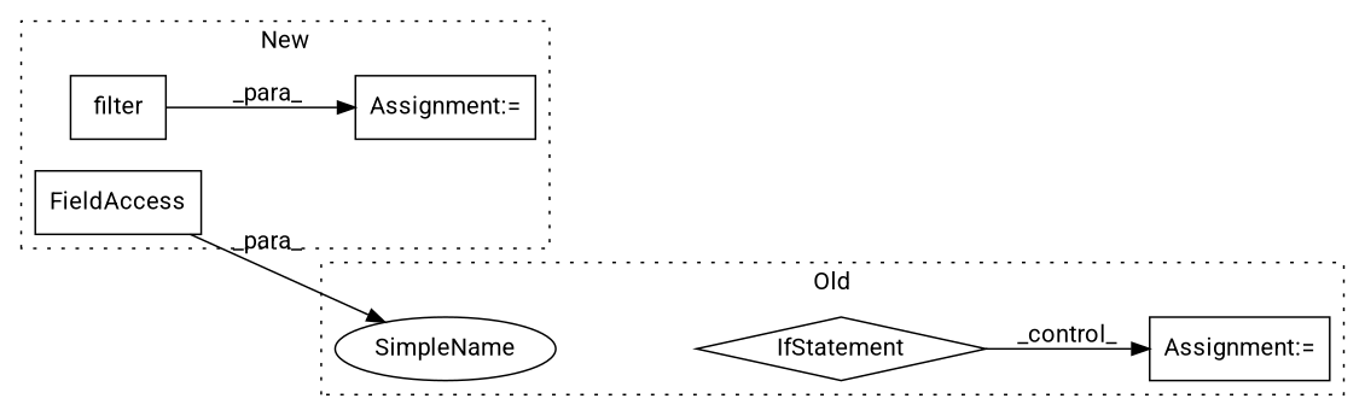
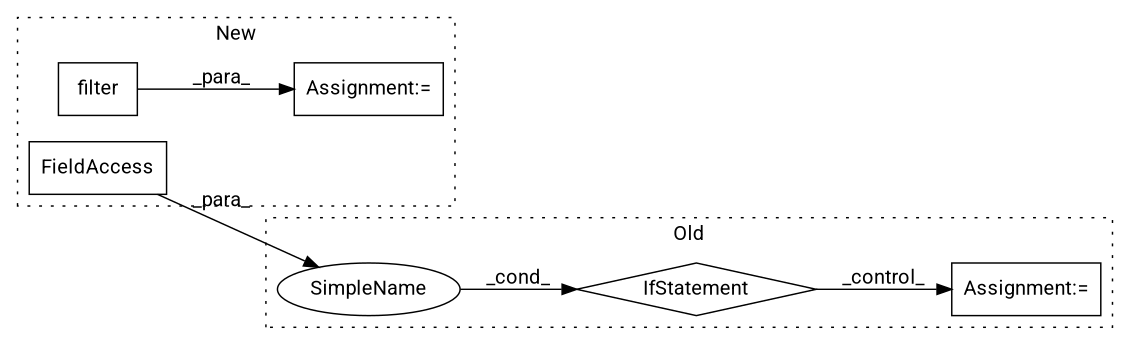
  digraph {
    fontname=Roboto
    rankdir=LR
    node [a=7 fontname=Roboto l=1 shape=box]
    edge [fontname=Roboto]
    n1 [a=25 l="4,2" label=IfStatement s="1449,1461" shape=diamond]
    n2 [label="Assignment:=" s=1704]
    n3 [a=42 label=SimpleName shape=ellipse l=""]
    n4 [a=32 l="7,1" label=filter s="1500,1528"]
    n5 [label="Assignment:=" s=1495]
    n6 [a=22 l=19 label=FieldAccess s=1507]
    subgraph cluster_1 {
      label=Old
      style=dotted
      n1
      n2
      n3
    }
    subgraph cluster_2 {
      label=New
      style=dotted
      n4
      n5
      n6
    }
    n1 -> n2 [label=_control_]
+   n3 -> n1 [label=_cond_]
    n4 -> n5 [label=_para_]
    n6 -> n3 [label=_para_]
  }
